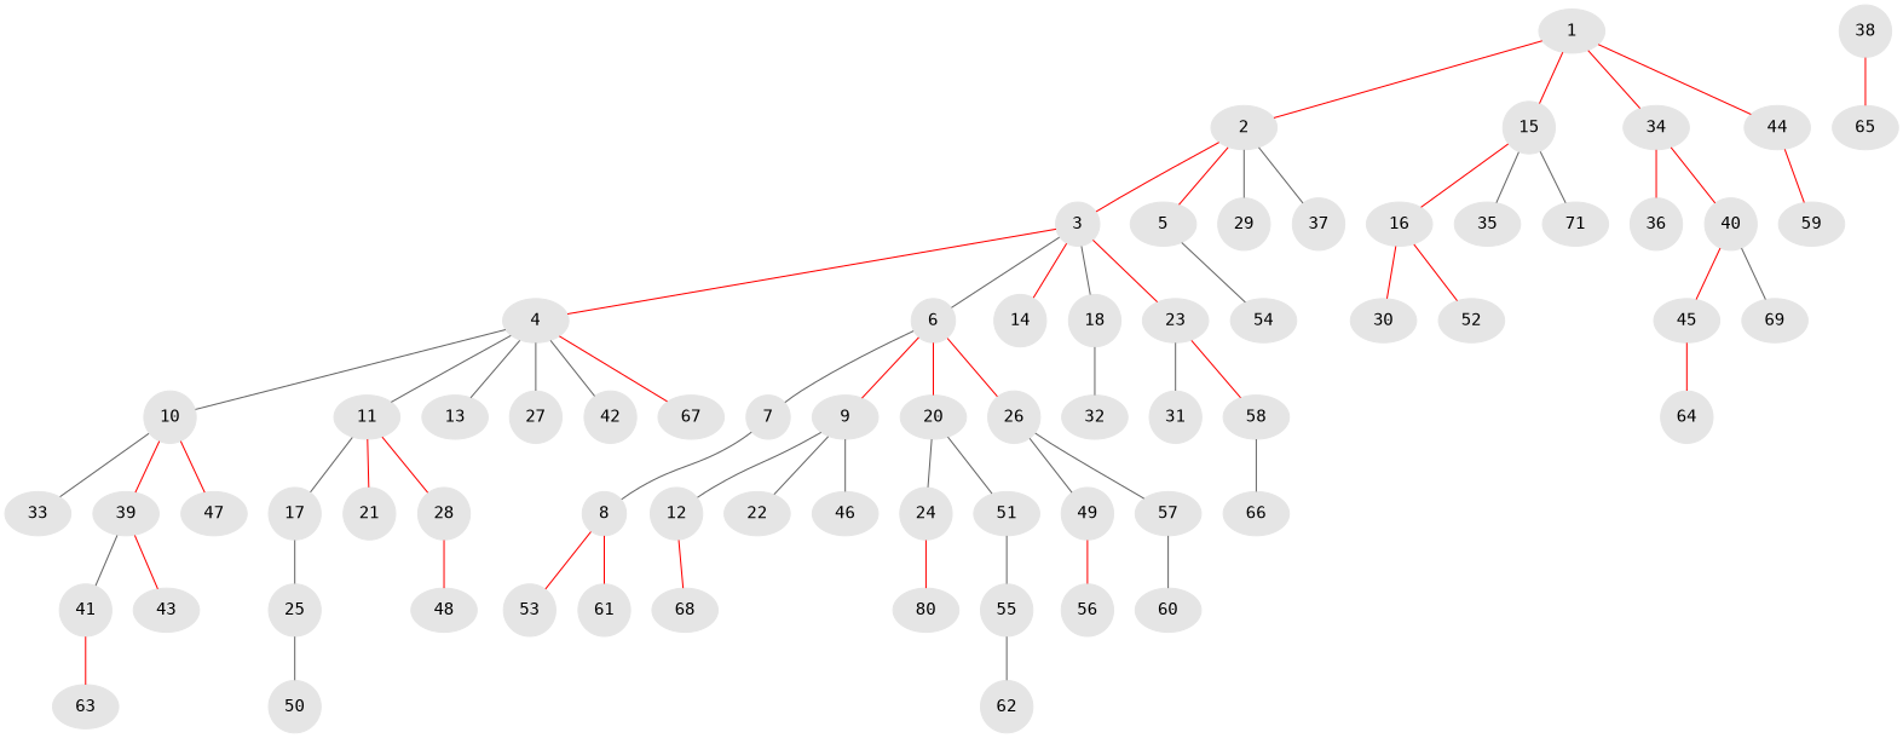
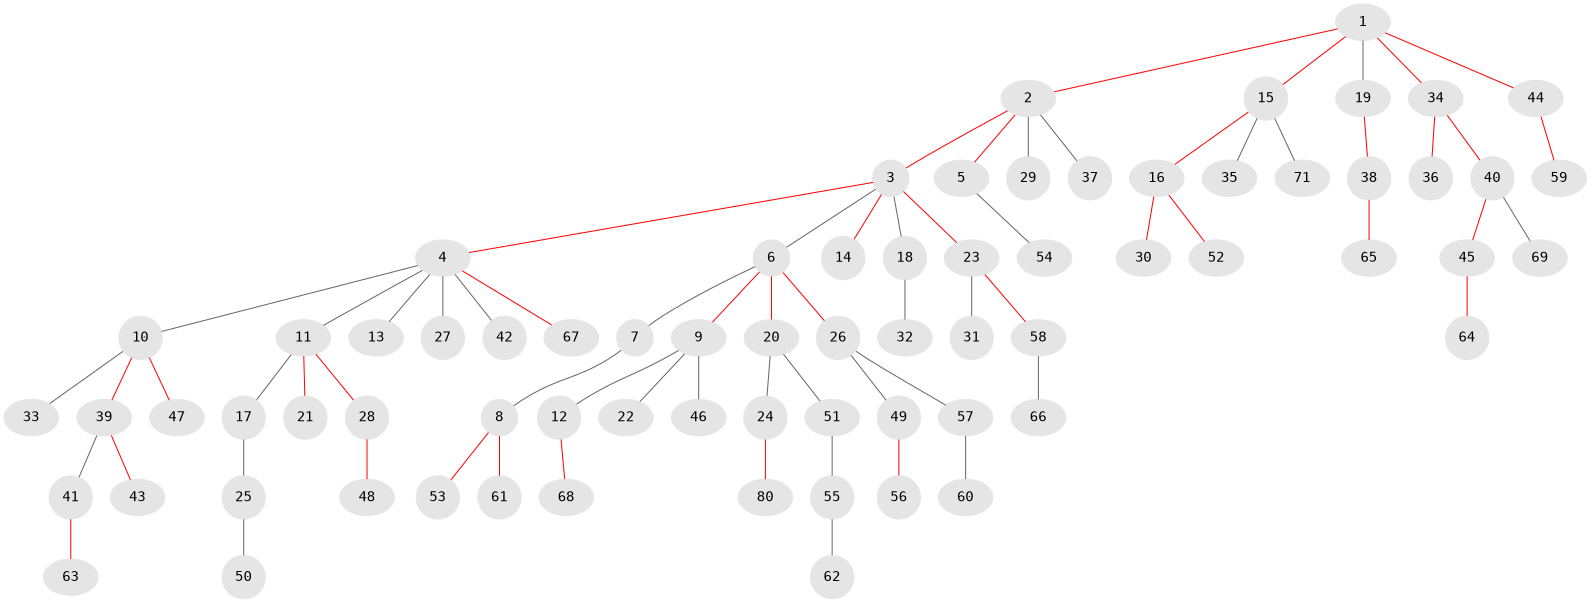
  graph {
    fontname="DejaVu Sans Mono"
    node [color=gray90 fontname="DejaVu Sans Mono" shape=ellipse style=filled]
    edge [color=red fontname="DejaVu Sans Mono"]
    1
    2
    15 [shape=circle]
+   19
    34
    44
    3 [shape=circle]
    5
    29 [shape=circle]
    37 [shape=circle]
    16
    35
    71
    38 [shape=circle]
    36 [shape=circle]
    40 [shape=circle]
    59
    4
    6 [shape=circle]
    14 [shape=circle]
    18 [shape=circle]
    23
    54
    10 [shape=circle]
    11
    13
    27 [shape=circle]
    42 [shape=circle]
    67
    7 [shape=circle]
    9
    20
    26 [shape=circle]
    32
    31 [shape=circle]
    58
    33
    39
    47
    17 [shape=circle]
    21 [shape=circle]
    28 [shape=circle]
    8 [shape=circle]
    12 [shape=circle]
    22
    46
    24 [shape=circle]
    51
    49 [shape=circle]
    57
    53 [shape=circle]
    61 [shape=circle]
    68
    41 [shape=circle]
    43
    25 [shape=circle]
    48
    30
    52
    50 [shape=circle]
    65
    n62 [label=80]
    55 [shape=circle]
    66
    56 [shape=circle]
    60
    45
    69
    63
    64 [shape=circle]
    62 [shape=circle]
    1 -- 2
    1 -- 15
+   1 -- 19 [color=gray40]
    1 -- 34
    1 -- 44
    2 -- 3
    2 -- 5
    2 -- 29 [color=gray40]
    2 -- 37 [color=gray40]
    15 -- 16
    15 -- 35 [color=gray40]
    15 -- 71 [color=gray40]
+   19 -- 38
    34 -- 36
    34 -- 40
    44 -- 59
    3 -- 4
    3 -- 6 [color=gray40]
    3 -- 14
    3 -- 18 [color=gray40]
    3 -- 23
    5 -- 54 [color=gray40]
    16 -- 30
    16 -- 52
    38 -- 65
    40 -- 45
    40 -- 69 [color=gray40]
    4 -- 10 [color=gray40]
    4 -- 11 [color=gray40]
    4 -- 13 [color=gray40]
    4 -- 27 [color=gray40]
    4 -- 42 [color=gray40]
    4 -- 67
    6 -- 7 [color=gray40]
    6 -- 9
    6 -- 20
    6 -- 26
    18 -- 32 [color=gray40]
    23 -- 31 [color=gray40]
    23 -- 58
    10 -- 33 [color=gray40]
    10 -- 39
    10 -- 47
    11 -- 17 [color=gray40]
    11 -- 21
    11 -- 28
    7 -- 8 [color=gray40]
    9 -- 12 [color=gray40]
    9 -- 22 [color=gray40]
    9 -- 46 [color=gray40]
    20 -- 24 [color=gray40]
    20 -- 51 [color=gray40]
    26 -- 49 [color=gray40]
    26 -- 57 [color=gray40]
    58 -- 66 [color=gray40]
    39 -- 41 [color=gray40]
    39 -- 43
    17 -- 25 [color=gray40]
    28 -- 48
    8 -- 53
    8 -- 61
    12 -- 68
    24 -- n62
    51 -- 55 [color=gray40]
    49 -- 56
    57 -- 60 [color=gray40]
    41 -- 63
    25 -- 50 [color=gray40]
    55 -- 62 [color=gray40]
    45 -- 64
  }
